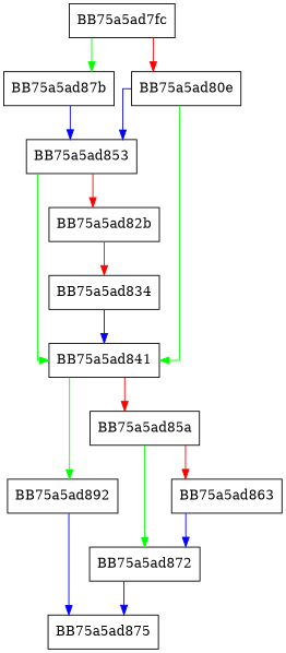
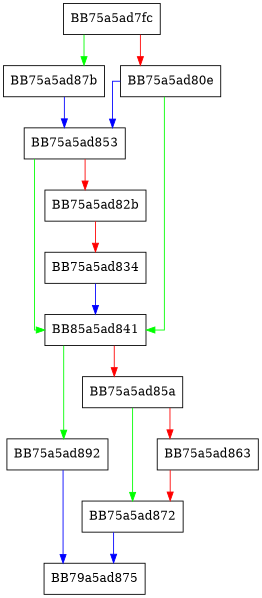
  digraph {
    splines=ortho
    node [shape=box]
    edge [color=blue]
    BB75a5ad7fc
    BB75a5ad87b
    BB75a5ad80e
    n4 [label=BB75a5ad853]
-   BB75a5ad841
+   BB75a5ad841 [label=BB85a5ad841]
    BB75a5ad82b
    BB75a5ad892
    BB75a5ad85a
    BB75a5ad834
-   BB75a5ad875
+   BB75a5ad875 [label=BB79a5ad875]
    BB75a5ad872
    BB75a5ad863
    BB75a5ad7fc -> BB75a5ad87b [color=green]
    BB75a5ad7fc -> BB75a5ad80e [color=red]
    BB75a5ad87b -> n4
    BB75a5ad80e -> n4
    BB75a5ad80e -> BB75a5ad841 [color=green]
    n4 -> BB75a5ad841 [color=green]
    n4 -> BB75a5ad82b [color=red]
    BB75a5ad841 -> BB75a5ad892 [color=green]
    BB75a5ad841 -> BB75a5ad85a [color=red]
    BB75a5ad82b -> BB75a5ad834 [color=red]
    BB75a5ad892 -> BB75a5ad875
    BB75a5ad85a -> BB75a5ad872 [color=green]
    BB75a5ad85a -> BB75a5ad863 [color=red]
    BB75a5ad834 -> BB75a5ad841
    BB75a5ad872 -> BB75a5ad875
-   BB75a5ad863 -> BB75a5ad872
+   BB75a5ad863 -> BB75a5ad872 [color=red]
  }
